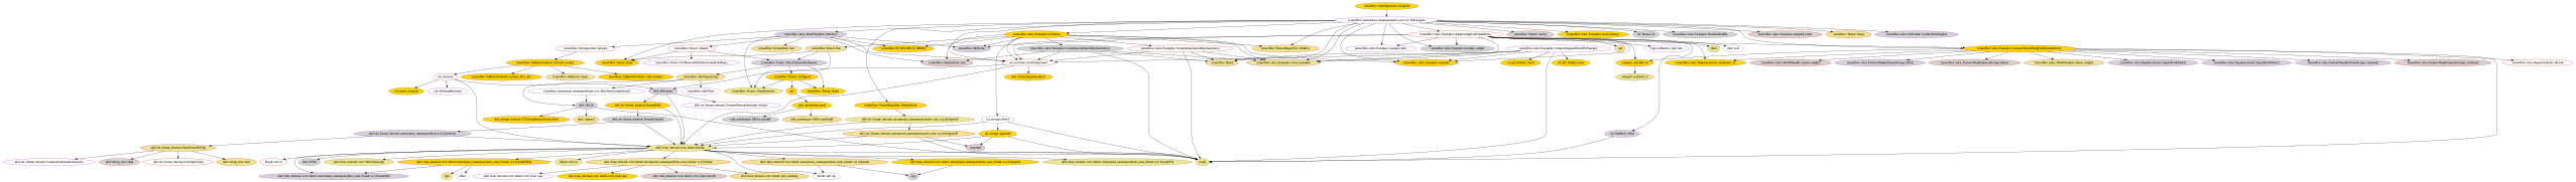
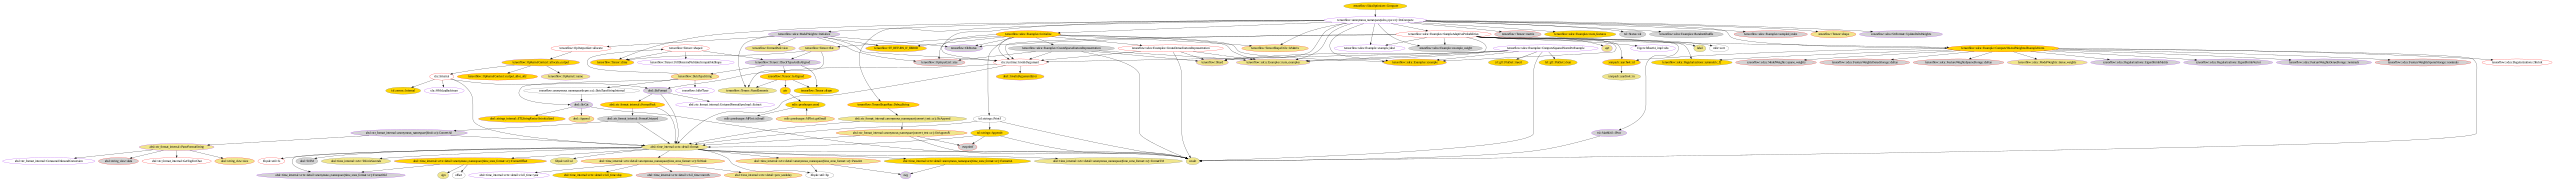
  strict digraph {
    fontname="PT Serif"
    node [color=purple fillcolor=lightgrey fontname="PT Serif" style=filled]
    edge [fontname="PT Serif"]
    "tensorflow::SdcaOptimizer::Compute" [color=gray40 fillcolor=gold]
    "tensorflow::anonymous_namespace\{sdca_ops::cc\}::DoCompute" [fillcolor=white]
    "tensorflow::sdca::Example::ComputeWxAndWeightedExampleNorm" [color=red fillcolor=gold]
    "tensorflow::TensorShapeRep::DebugString" [color=red fillcolor=gold]
    "tensorflow::Tensor::dims" [fillcolor=gold]
    "tensorflow::sdca::Examples::example" [fillcolor=gold]
    "tensorflow::sdca::Example::example_label" [fillcolor=white]
    "tensorflow::sdca::Example::example_weight" [color=gray40]
    "tensorflow::sdca::ModelWeights::Initialize"
    "xla::runtime::InvalidArgument" [color=red fillcolor=white]
    "tensorflow::sdca::Examples::Initialize" [color=red fillcolor=gold]
    "tensorflow::sdca::Examples::num_examples" [fillcolor=khaki]
    "tensorflow::Shard" [fillcolor=khaki]
    "tensorflow::TensorShapeUtils::IsMatrix" [color=red fillcolor=khaki]
    "tensorflow::Tensor::matrix" [color=red]
    "tensorflow::sdca::Examples::num_features" [color=gray40 fillcolor=gold]
    "tsl::Status::ok" [color=gray40]
    "tensorflow::sdca::Examples::RandomShuffle" [color=gray40]
    "tensorflow::sdca::Examples::SampleAdaptiveProbabilities" [color=red fillcolor=white]
    "tensorflow::sdca::Examples::sampled_index" [color=red]
    "tensorflow::Tensor::shape" [color=red fillcolor=khaki]
    n22 [label="tensorflow::sdca::StrFormat::UpdateDeltaWeights"]
-   "tensorflow::sdca::FeatureWeightsDenseStorage::deltas"
+   "tensorflow::sdca::FeatureWeightsDenseStorage::deltas" [color=red]
    "tensorflow::sdca::FeatureWeightsSparseStorage::deltas" [color=red]
    "tensorflow::sdca::ModelWeights::dense_weights" [fillcolor=khaki]
    "tensorflow::sdca::Regularizations::EigenShrinkMatrix"
    "tensorflow::sdca::Regularizations::EigenShrinkVector"
    "tensorflow::sdca::FeatureWeightsDenseStorage::nominals"
    "tensorflow::sdca::FeatureWeightsSparseStorage::nominals" [color=red]
    result [color=gray40 fillcolor=khaki]
    "tensorflow::sdca::Regularizations::Shrink" [color=red fillcolor=white]
    "tensorflow::sdca::ModelWeights::sparse_weights" [color=red]
    "tensorflow::sdca::Regularizations::symmetric_l2" [color=gray40 fillcolor=gold]
    "xnnpack::aarch64::rd" [fillcolor=gold]
    "absl::str_format_internal::anonymous_namespace\{convert_test::cc\}::StrAppend" [color=gray40 fillcolor=khaki]
    "tensorflow::OpOutputList::allocate" [color=red fillcolor=white]
    "tensorflow::Tensor::NumElements" [color=gray40 fillcolor=khaki]
    "tensorflow::OkStatus"
    "tensorflow::Tensor::shaped" [color=red fillcolor=white]
    "tensorflow::OpInputList::size" [color=red]
    n41 [fillcolor=khaki label="tensorflow::FormatPack::size"]
    "tensorflow::TF_RETURN_IF_ERROR" [fillcolor=gold]
    "absl::time_internal::cctz::detail::format" [color=gray40 fillcolor=khaki]
    "absl::StrFormat"
    "absl::InvalidArgumentError" [fillcolor=gold]
    "tensorflow::sdca::Examples::CreateDenseFeatureRepresentation" [color=red fillcolor=white]
    "tensorflow::sdca::Examples::CreateSparseFeatureRepresentation" [color=gray40]
    "tensorflow::Tensor::flat" [fillcolor=khaki]
    "tsl::strings::Printf" [color=gray40 fillcolor=white]
    "Eigen::bfloat16_impl::abs" [fillcolor=white]
    "tsl::MathUtil::IPow"
    label [color=gray40 fillcolor=khaki]
    "mlir::sort" [color=gray40 fillcolor=white]
    sqrt [fillcolor=khaki]
    "absl::str_format_internal::anonymous_namespace\{convert_test::cc\}::StrAppendV" [color=red fillcolor=khaki]
    "Xbyak::util::al" [color=gray40 fillcolor=khaki]
    "Xbyak::util::bp" [color=gray40 fillcolor=white]
    "absl::time_internal::cctz::detail::anonymous_namespace\{time_zone_format::cc\}::Format02d"
    "absl::time_internal::cctz::detail::anonymous_namespace\{time_zone_format::cc\}::Format64" [color=gray40 fillcolor=gold]
    "absl::time_internal::cctz::detail::anonymous_namespace\{time_zone_format::cc\}::FormatOffset" [fillcolor=gold]
    "absl::time_internal::cctz::detail::anonymous_namespace\{time_zone_format::cc\}::FormatTM" [color=gray40 fillcolor=khaki]
    "Xbyak::util::fs" [color=red fillcolor=white]
    "absl::time_internal::cctz::detail::anonymous_namespace\{time_zone_format::cc\}::ParseInt" [color=red fillcolor=khaki]
    "absl::ToTM" [color=gray40]
    "absl::time_internal::cctz::ToUnixSeconds" [color=gray40 fillcolor=khaki]
    "absl::time_internal::cctz::detail::anonymous_namespace\{time_zone_format::cc\}::ToWeek" [color=red fillcolor=khaki]
    vsnprintf [color=red]
    neg
    offset [color=gray40 fillcolor=white]
    sign [color=gray40 fillcolor=khaki]
    "absl::time_internal::cctz::detail::civil_time::day" [color=gray40 fillcolor=gold]
    "absl::time_internal::cctz::detail::civil_time::month" [color=red]
    "absl::time_internal::cctz::detail::prev_weekday" [color=red fillcolor=khaki]
    "absl::time_internal::cctz::detail::civil_time::year" [fillcolor=white]
    "tensorflow::OpKernelContext::allocate_output" [fillcolor=gold]
    "tensorflow::Tensor::CheckTypeAndIsAligned"
    "tensorflow::Tensor::FillDimsAndValidateCompatibleShape" [fillcolor=white]
    "xla::Internal" [color=red fillcolor=white]
    "tensorflow::OpKernel::name" [fillcolor=khaki]
-   "tensorflow::OpKernelContext::num_outputs" [color=red fillcolor=gold]
    "tensorflow::OpKernelContext::output_alloc_attr" [color=red fillcolor=gold]
    "tsl::errors::Internal" [color=gray40 fillcolor=gold]
    "xla::WithLogBacktrace" [fillcolor=white]
    "absl::str_format_internal::UntypedFormatSpecImpl::Extract" [fillcolor=white]
    "absl::str_format_internal::FormatPack" [color=red fillcolor=gold]
    "absl::str_format_internal::FormatUntyped" [color=gray40]
    "absl::str_format_internal::anonymous_namespace\{bind::cc\}::ConvertAll"
    "absl::str_format_internal::ParseFormatString" [fillcolor=khaki]
    "absl::str_format_internal::ConsumeUnboundConversion" [fillcolor=white]
    "absl::string_view::data" [color=red]
    "absl::str_format_internal::GetTagForChar" [color=red fillcolor=white]
    "absl::string_view::size" [color=red fillcolor=khaki]
    "tensorflow::DataTypeString" [color=red fillcolor=khaki]
    "tensorflow::Tensor::dtype" [color=gray40 fillcolor=gold]
    "tensorflow::Tensor::IsAligned" [color=red fillcolor=gold]
    "tensorflow::anonymous_namespace\{types::cc\}::DataTypeStringInternal" [color=gray40 fillcolor=white]
    "absl::StrCat"
    "tensorflow::IsRefType" [fillcolor=white]
    ptr [fillcolor=gold]
    "absl::Append" [color=red fillcolor=khaki]
    "absl::strings_internal::STLStringResizeUninitialized" [fillcolor=gold]
    "mlir::presburger::mod" [color=gray40 fillcolor=gold]
    "mlir::presburger::MPInt::getSmall" [color=red fillcolor=khaki]
    "mlir::presburger::MPInt::isSmall" [color=gray40]
    "tensorflow::sdca::Examples::ComputeSquaredNormPerExample" [fillcolor=white]
    "tsl::gtl::FlatSet::clear" [color=gray40 fillcolor=gold]
    "tsl::gtl::FlatSet::insert" [color=gray40 fillcolor=gold]
    "tsl::strings::Appendv" [color=gray40 fillcolor=gold]
    "xnnpack::aarch64::rn" [color=gray40 fillcolor=khaki]
    "tensorflow::SdcaOptimizer::Compute" -> "tensorflow::anonymous_namespace\{sdca_ops::cc\}::DoCompute"
    "tensorflow::anonymous_namespace\{sdca_ops::cc\}::DoCompute" -> "tensorflow::sdca::Example::ComputeWxAndWeightedExampleNorm"
    "tensorflow::anonymous_namespace\{sdca_ops::cc\}::DoCompute" -> "tensorflow::TensorShapeRep::DebugString"
    "tensorflow::anonymous_namespace\{sdca_ops::cc\}::DoCompute" -> "tensorflow::Tensor::dims"
    "tensorflow::anonymous_namespace\{sdca_ops::cc\}::DoCompute" -> "tensorflow::sdca::Examples::example"
    "tensorflow::anonymous_namespace\{sdca_ops::cc\}::DoCompute" -> "tensorflow::sdca::Example::example_label"
    "tensorflow::anonymous_namespace\{sdca_ops::cc\}::DoCompute" -> "tensorflow::sdca::Example::example_weight"
    "tensorflow::anonymous_namespace\{sdca_ops::cc\}::DoCompute" -> "tensorflow::sdca::ModelWeights::Initialize"
    "tensorflow::anonymous_namespace\{sdca_ops::cc\}::DoCompute" -> "xla::runtime::InvalidArgument"
    "tensorflow::anonymous_namespace\{sdca_ops::cc\}::DoCompute" -> "tensorflow::sdca::Examples::Initialize"
    "tensorflow::anonymous_namespace\{sdca_ops::cc\}::DoCompute" -> "tensorflow::sdca::Examples::num_examples"
    "tensorflow::anonymous_namespace\{sdca_ops::cc\}::DoCompute" -> "tensorflow::Shard"
    "tensorflow::anonymous_namespace\{sdca_ops::cc\}::DoCompute" -> "tensorflow::TensorShapeUtils::IsMatrix"
    "tensorflow::anonymous_namespace\{sdca_ops::cc\}::DoCompute" -> "tensorflow::Tensor::matrix"
    "tensorflow::anonymous_namespace\{sdca_ops::cc\}::DoCompute" -> "tensorflow::sdca::Examples::num_features"
    "tensorflow::anonymous_namespace\{sdca_ops::cc\}::DoCompute" -> "tsl::Status::ok"
    "tensorflow::anonymous_namespace\{sdca_ops::cc\}::DoCompute" -> "tensorflow::sdca::Examples::RandomShuffle"
    "tensorflow::anonymous_namespace\{sdca_ops::cc\}::DoCompute" -> "tensorflow::sdca::Examples::SampleAdaptiveProbabilities"
    "tensorflow::anonymous_namespace\{sdca_ops::cc\}::DoCompute" -> "tensorflow::sdca::Examples::sampled_index"
    "tensorflow::anonymous_namespace\{sdca_ops::cc\}::DoCompute" -> "tensorflow::Tensor::shape"
    "tensorflow::anonymous_namespace\{sdca_ops::cc\}::DoCompute" -> n22
    "tensorflow::sdca::Example::ComputeWxAndWeightedExampleNorm" -> "tensorflow::sdca::FeatureWeightsDenseStorage::deltas"
    "tensorflow::sdca::Example::ComputeWxAndWeightedExampleNorm" -> "tensorflow::sdca::FeatureWeightsSparseStorage::deltas"
    "tensorflow::sdca::Example::ComputeWxAndWeightedExampleNorm" -> "tensorflow::sdca::ModelWeights::dense_weights"
    "tensorflow::sdca::Example::ComputeWxAndWeightedExampleNorm" -> "tensorflow::sdca::Regularizations::EigenShrinkMatrix"
    "tensorflow::sdca::Example::ComputeWxAndWeightedExampleNorm" -> "tensorflow::sdca::Regularizations::EigenShrinkVector"
    "tensorflow::sdca::Example::ComputeWxAndWeightedExampleNorm" -> "tensorflow::sdca::FeatureWeightsDenseStorage::nominals"
    "tensorflow::sdca::Example::ComputeWxAndWeightedExampleNorm" -> "tensorflow::sdca::FeatureWeightsSparseStorage::nominals"
    "tensorflow::sdca::Example::ComputeWxAndWeightedExampleNorm" -> result
    "tensorflow::sdca::Example::ComputeWxAndWeightedExampleNorm" -> "tensorflow::sdca::Regularizations::Shrink"
    "tensorflow::sdca::Example::ComputeWxAndWeightedExampleNorm" -> "tensorflow::sdca::ModelWeights::sparse_weights"
    "tensorflow::sdca::Example::ComputeWxAndWeightedExampleNorm" -> "tensorflow::sdca::Regularizations::symmetric_l2"
    "tensorflow::sdca::Example::ComputeWxAndWeightedExampleNorm" -> "xnnpack::aarch64::rd"
    "tensorflow::TensorShapeRep::DebugString" -> "absl::str_format_internal::anonymous_namespace\{convert_test::cc\}::StrAppend"
    "tensorflow::sdca::ModelWeights::Initialize" -> "xla::runtime::InvalidArgument"
    "tensorflow::sdca::ModelWeights::Initialize" -> "tensorflow::OpOutputList::allocate"
    "tensorflow::sdca::ModelWeights::Initialize" -> "tensorflow::Tensor::NumElements"
    "tensorflow::sdca::ModelWeights::Initialize" -> "tensorflow::OkStatus"
-   "tensorflow::sdca::ModelWeights::Initialize" -> "tensorflow::Tensor::shaped"
+   "tensorflow::DataTypeString" -> "tensorflow::Tensor::shaped"
    "tensorflow::sdca::ModelWeights::Initialize" -> "tensorflow::OpInputList::size"
    "tensorflow::sdca::ModelWeights::Initialize" -> n41
    "tensorflow::sdca::ModelWeights::Initialize" -> "tensorflow::TF_RETURN_IF_ERROR"
    "xla::runtime::InvalidArgument" -> "absl::time_internal::cctz::detail::format"
    "xla::runtime::InvalidArgument" -> "absl::StrFormat"
    "xla::runtime::InvalidArgument" -> "absl::InvalidArgumentError"
    "tensorflow::sdca::Examples::Initialize" -> "tensorflow::sdca::Examples::example"
    "tensorflow::sdca::Examples::Initialize" -> "xla::runtime::InvalidArgument"
    "tensorflow::sdca::Examples::Initialize" -> "tensorflow::sdca::Examples::num_examples"
    "tensorflow::sdca::Examples::Initialize" -> "tensorflow::TensorShapeUtils::IsMatrix"
    "tensorflow::sdca::Examples::Initialize" -> "tensorflow::OkStatus"
    "tensorflow::sdca::Examples::Initialize" -> "tensorflow::OpInputList::size"
    "tensorflow::sdca::Examples::Initialize" -> "tensorflow::TF_RETURN_IF_ERROR"
    "tensorflow::sdca::Examples::Initialize" -> "tensorflow::sdca::Examples::CreateDenseFeatureRepresentation"
    "tensorflow::sdca::Examples::Initialize" -> "tensorflow::sdca::Examples::CreateSparseFeatureRepresentation"
    "tensorflow::sdca::Examples::Initialize" -> "tensorflow::Tensor::flat"
    "tensorflow::sdca::Examples::Initialize" -> "tsl::strings::Printf"
    "tensorflow::sdca::Examples::SampleAdaptiveProbabilities" -> "tensorflow::sdca::Example::ComputeWxAndWeightedExampleNorm"
    "tensorflow::sdca::Examples::SampleAdaptiveProbabilities" -> "tensorflow::sdca::Examples::example"
    "tensorflow::sdca::Examples::SampleAdaptiveProbabilities" -> "tensorflow::sdca::Example::example_label"
    "tensorflow::sdca::Examples::SampleAdaptiveProbabilities" -> "tensorflow::sdca::Example::example_weight"
    "tensorflow::sdca::Examples::SampleAdaptiveProbabilities" -> "xla::runtime::InvalidArgument"
    "tensorflow::sdca::Examples::SampleAdaptiveProbabilities" -> "tensorflow::sdca::Examples::num_examples"
    "tensorflow::sdca::Examples::SampleAdaptiveProbabilities" -> "tensorflow::sdca::Regularizations::symmetric_l2"
    "tensorflow::sdca::Examples::SampleAdaptiveProbabilities" -> "xnnpack::aarch64::rd"
    "tensorflow::sdca::Examples::SampleAdaptiveProbabilities" -> "tensorflow::OkStatus"
    "tensorflow::sdca::Examples::SampleAdaptiveProbabilities" -> "Eigen::bfloat16_impl::abs"
    "tensorflow::sdca::Examples::SampleAdaptiveProbabilities" -> "tsl::MathUtil::IPow"
    "tensorflow::sdca::Examples::SampleAdaptiveProbabilities" -> label
    "tensorflow::sdca::Examples::SampleAdaptiveProbabilities" -> "mlir::sort"
    "tensorflow::sdca::Examples::SampleAdaptiveProbabilities" -> sqrt
    "xnnpack::aarch64::rd" -> "xnnpack::aarch64::rn"
    "absl::str_format_internal::anonymous_namespace\{convert_test::cc\}::StrAppend" -> "absl::time_internal::cctz::detail::format"
    "absl::str_format_internal::anonymous_namespace\{convert_test::cc\}::StrAppend" -> "absl::str_format_internal::anonymous_namespace\{convert_test::cc\}::StrAppendV"
    "tensorflow::OpOutputList::allocate" -> "tensorflow::OpKernelContext::allocate_output"
    "tensorflow::Tensor::shaped" -> "tensorflow::Tensor::dims"
    "tensorflow::Tensor::shaped" -> "tensorflow::Tensor::CheckTypeAndIsAligned"
    "tensorflow::Tensor::shaped" -> "tensorflow::Tensor::FillDimsAndValidateCompatibleShape"
    "absl::time_internal::cctz::detail::format" -> result
    "absl::time_internal::cctz::detail::format" -> "Xbyak::util::al"
    "absl::time_internal::cctz::detail::format" -> "Xbyak::util::bp"
    "absl::time_internal::cctz::detail::format" -> "absl::time_internal::cctz::detail::anonymous_namespace\{time_zone_format::cc\}::Format02d"
    "absl::time_internal::cctz::detail::format" -> "absl::time_internal::cctz::detail::anonymous_namespace\{time_zone_format::cc\}::Format64"
    "absl::time_internal::cctz::detail::format" -> "absl::time_internal::cctz::detail::anonymous_namespace\{time_zone_format::cc\}::FormatOffset"
    "absl::time_internal::cctz::detail::format" -> "absl::time_internal::cctz::detail::anonymous_namespace\{time_zone_format::cc\}::FormatTM"
    "absl::time_internal::cctz::detail::format" -> "Xbyak::util::fs"
    "absl::time_internal::cctz::detail::format" -> "absl::time_internal::cctz::detail::anonymous_namespace\{time_zone_format::cc\}::ParseInt"
    "absl::time_internal::cctz::detail::format" -> "absl::ToTM"
    "absl::time_internal::cctz::detail::format" -> "absl::time_internal::cctz::ToUnixSeconds"
    "absl::time_internal::cctz::detail::format" -> "absl::time_internal::cctz::detail::anonymous_namespace\{time_zone_format::cc\}::ToWeek"
    "absl::StrFormat" -> "absl::time_internal::cctz::detail::format"
    "absl::StrFormat" -> "absl::str_format_internal::UntypedFormatSpecImpl::Extract"
    "absl::StrFormat" -> "absl::str_format_internal::FormatPack"
    "tensorflow::sdca::Examples::CreateDenseFeatureRepresentation" -> "xla::runtime::InvalidArgument"
    "tensorflow::sdca::Examples::CreateDenseFeatureRepresentation" -> "tensorflow::sdca::Examples::num_examples"
    "tensorflow::sdca::Examples::CreateDenseFeatureRepresentation" -> "tensorflow::Shard"
    "tensorflow::sdca::Examples::CreateDenseFeatureRepresentation" -> result
    "tensorflow::sdca::Examples::CreateSparseFeatureRepresentation" -> "xla::runtime::InvalidArgument"
    "tensorflow::sdca::Examples::CreateSparseFeatureRepresentation" -> "tensorflow::sdca::Examples::num_examples"
    "tensorflow::sdca::Examples::CreateSparseFeatureRepresentation" -> "tensorflow::Shard"
    "tensorflow::sdca::Examples::CreateSparseFeatureRepresentation" -> result
    "tensorflow::sdca::Examples::CreateSparseFeatureRepresentation" -> "tensorflow::OpInputList::size"
    "tensorflow::Tensor::flat" -> "tensorflow::Tensor::dims"
    "tensorflow::Tensor::flat" -> "tensorflow::Tensor::NumElements"
    "tensorflow::Tensor::flat" -> "tensorflow::Tensor::CheckTypeAndIsAligned"
    "tsl::strings::Printf" -> result
    "tsl::strings::Printf" -> "absl::time_internal::cctz::detail::format"
    "tsl::strings::Printf" -> "tsl::strings::Appendv"
    "tsl::MathUtil::IPow" -> result
    "absl::str_format_internal::anonymous_namespace\{convert_test::cc\}::StrAppendV" -> result
    "absl::str_format_internal::anonymous_namespace\{convert_test::cc\}::StrAppendV" -> "absl::time_internal::cctz::detail::format"
    "absl::str_format_internal::anonymous_namespace\{convert_test::cc\}::StrAppendV" -> vsnprintf
    "absl::time_internal::cctz::detail::anonymous_namespace\{time_zone_format::cc\}::Format64" -> neg
    "absl::time_internal::cctz::detail::anonymous_namespace\{time_zone_format::cc\}::FormatOffset" -> "absl::time_internal::cctz::detail::anonymous_namespace\{time_zone_format::cc\}::Format02d"
    "absl::time_internal::cctz::detail::anonymous_namespace\{time_zone_format::cc\}::FormatOffset" -> offset
    "absl::time_internal::cctz::detail::anonymous_namespace\{time_zone_format::cc\}::FormatOffset" -> sign
    "absl::time_internal::cctz::detail::anonymous_namespace\{time_zone_format::cc\}::ParseInt" -> "Xbyak::util::bp"
    "absl::time_internal::cctz::detail::anonymous_namespace\{time_zone_format::cc\}::ParseInt" -> neg
    "absl::time_internal::cctz::detail::anonymous_namespace\{time_zone_format::cc\}::ToWeek" -> "absl::time_internal::cctz::detail::civil_time::day"
    "absl::time_internal::cctz::detail::anonymous_namespace\{time_zone_format::cc\}::ToWeek" -> "absl::time_internal::cctz::detail::civil_time::month"
    "absl::time_internal::cctz::detail::anonymous_namespace\{time_zone_format::cc\}::ToWeek" -> "absl::time_internal::cctz::detail::prev_weekday"
    "absl::time_internal::cctz::detail::anonymous_namespace\{time_zone_format::cc\}::ToWeek" -> "absl::time_internal::cctz::detail::civil_time::year"
    "tensorflow::OpKernelContext::allocate_output" -> "xla::Internal"
    "tensorflow::OpKernelContext::allocate_output" -> "tensorflow::OpKernel::name"
-   "tensorflow::OpKernelContext::allocate_output" -> "tensorflow::OpKernelContext::num_outputs"
    "tensorflow::OpKernelContext::allocate_output" -> "tensorflow::OpKernelContext::output_alloc_attr"
    "tensorflow::Tensor::CheckTypeAndIsAligned" -> "tensorflow::DataTypeString"
    "tensorflow::Tensor::CheckTypeAndIsAligned" -> "tensorflow::Tensor::dtype"
    "tensorflow::Tensor::CheckTypeAndIsAligned" -> "tensorflow::Tensor::IsAligned"
    "xla::Internal" -> "absl::time_internal::cctz::detail::format"
    "xla::Internal" -> "absl::StrFormat"
    "xla::Internal" -> "tsl::errors::Internal"
    "xla::Internal" -> "xla::WithLogBacktrace"
    "absl::str_format_internal::FormatPack" -> "absl::time_internal::cctz::detail::format"
    "absl::str_format_internal::FormatPack" -> "absl::str_format_internal::FormatUntyped"
    "absl::str_format_internal::FormatUntyped" -> "absl::time_internal::cctz::detail::format"
    "absl::str_format_internal::FormatUntyped" -> "absl::str_format_internal::anonymous_namespace\{bind::cc\}::ConvertAll"
    "absl::str_format_internal::anonymous_namespace\{bind::cc\}::ConvertAll" -> "absl::time_internal::cctz::detail::format"
    "absl::str_format_internal::anonymous_namespace\{bind::cc\}::ConvertAll" -> "absl::str_format_internal::ParseFormatString"
    "absl::str_format_internal::ParseFormatString" -> "absl::str_format_internal::ConsumeUnboundConversion"
    "absl::str_format_internal::ParseFormatString" -> "absl::string_view::data"
    "absl::str_format_internal::ParseFormatString" -> "absl::str_format_internal::GetTagForChar"
    "absl::str_format_internal::ParseFormatString" -> "absl::string_view::size"
    "tensorflow::DataTypeString" -> "tensorflow::anonymous_namespace\{types::cc\}::DataTypeStringInternal"
    "tensorflow::DataTypeString" -> "absl::StrCat"
    "tensorflow::DataTypeString" -> "tensorflow::IsRefType"
    "tensorflow::Tensor::IsAligned" -> "tensorflow::Tensor::NumElements"
    "tensorflow::Tensor::IsAligned" -> "tensorflow::Tensor::dtype"
    "tensorflow::Tensor::IsAligned" -> ptr
    "tensorflow::anonymous_namespace\{types::cc\}::DataTypeStringInternal" -> "absl::StrCat"
    "absl::StrCat" -> result
    "absl::StrCat" -> "absl::Append"
    "absl::StrCat" -> "absl::strings_internal::STLStringResizeUninitialized"
    ptr -> "mlir::presburger::mod"
-   "mlir::presburger::mod" -> "mlir::presburger::MPInt::getSmall"
+   "mlir::presburger::MPInt::getSmall" -> "mlir::presburger::mod"
    "mlir::presburger::mod" -> "mlir::presburger::MPInt::isSmall"
    "tensorflow::sdca::Examples::ComputeSquaredNormPerExample" -> "tensorflow::sdca::Examples::example"
    "tensorflow::sdca::Examples::ComputeSquaredNormPerExample" -> "xla::runtime::InvalidArgument"
    "tensorflow::sdca::Examples::ComputeSquaredNormPerExample" -> "tensorflow::sdca::Examples::num_examples"
    "tensorflow::sdca::Examples::ComputeSquaredNormPerExample" -> "tensorflow::Shard"
    "tensorflow::sdca::Examples::ComputeSquaredNormPerExample" -> result
    "tensorflow::sdca::Examples::ComputeSquaredNormPerExample" -> "tsl::gtl::FlatSet::clear"
    "tensorflow::sdca::Examples::ComputeSquaredNormPerExample" -> "tsl::gtl::FlatSet::insert"
    "tsl::strings::Appendv" -> result
    "tsl::strings::Appendv" -> "absl::time_internal::cctz::detail::format"
    "tsl::strings::Appendv" -> vsnprintf
  }
